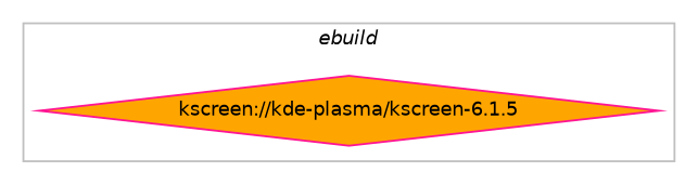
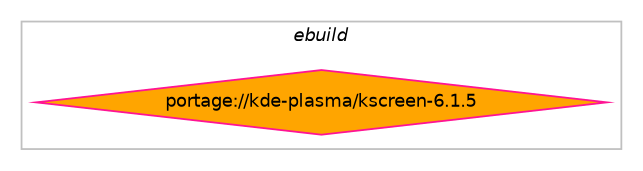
  digraph {
    compound=true
    concentrate=true
    fontname=Helvetica
    fontsize=10
    newrank=true
    rankdir=LR
    ranksep=1.5
-   n1 [color=deeppink fontname=Helvetica fontsize=10 label="kscreen://kde-plasma/kscreen-6.1.5" width=4 style=filled fillcolor=orange shape=diamond]
+   n1 [color=deeppink fontname=Helvetica fontsize=10 label="portage://kde-plasma/kscreen-6.1.5" width=4 style=filled fillcolor=orange shape=diamond]
    subgraph cluster_1 {
      color=gray
      label=<<i>ebuild</i>>
      n1
    }
    subgraph cluster_2 {
      color=gray
      label=<<i>dependencies</i>>
      subgraph cluster_3 {
        color=gray
        fillcolor="#eeeeee"
        label=<<i>compile</i>>
        style=filled
      }
      subgraph cluster_4 {
        color=gray
        fillcolor="#eeeeee"
        label=<<i>compile and run</i>>
        style=filled
      }
      subgraph cluster_5 {
        color=gray
        fillcolor="#eeeeee"
        label=<<i>run</i>>
        style=filled
      }
    }
    subgraph cluster_6 {
      color=gray
      label=<<i>candidates</i>>
      rank=same
    }
  }
